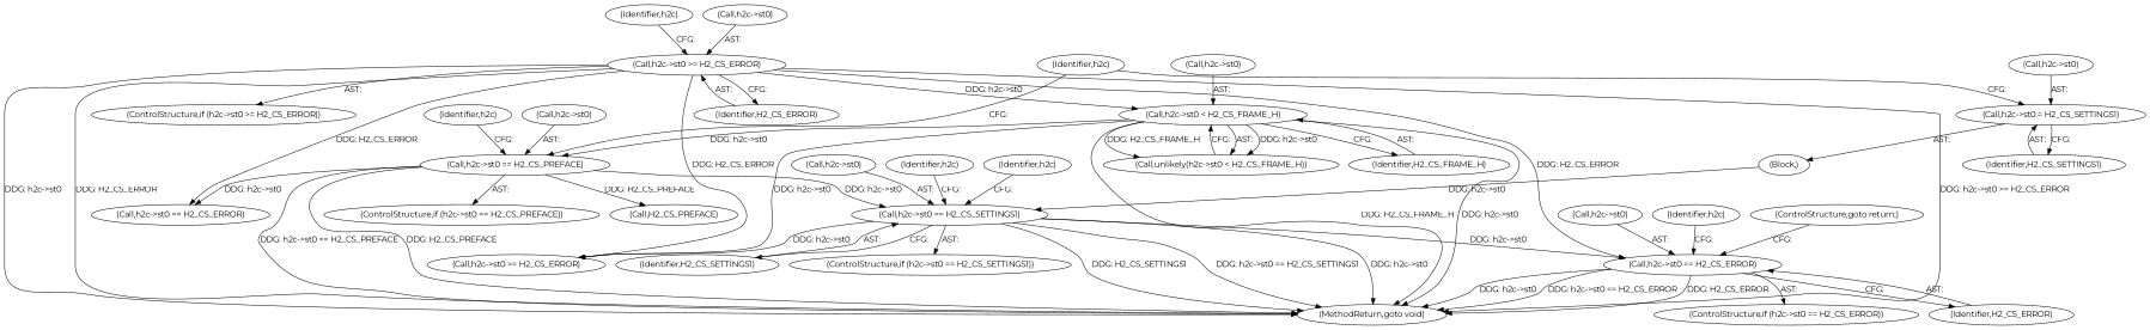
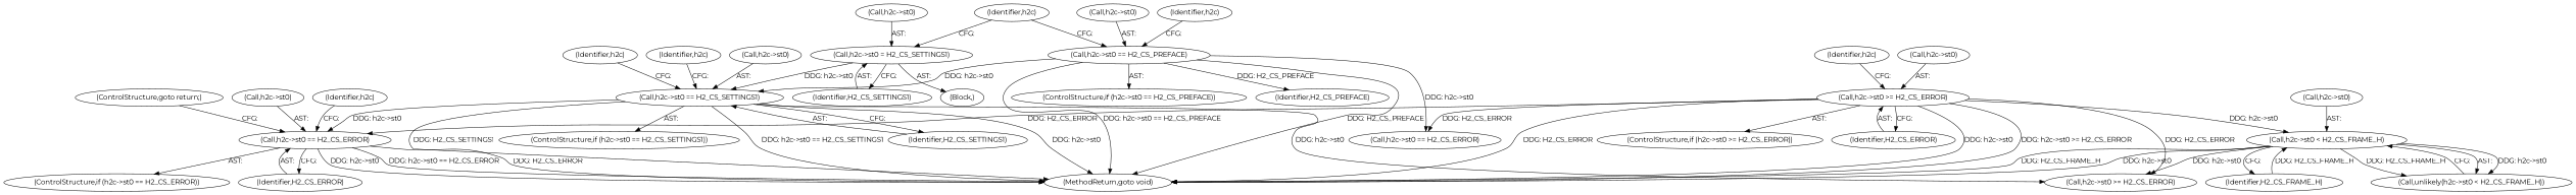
  digraph {
    fontname=Montserrat
    node [fontname=Montserrat]
    edge [fontname=Montserrat]
    n1 [label="(Call,h2c->st0 == H2_CS_ERROR)"]
    n2 [label="(ControlStructure,if (h2c->st0 == H2_CS_ERROR))"]
    n3 [label="(Identifier,H2_CS_ERROR)"]
    n4 [label="(MethodReturn,goto void)"]
    n5 [label="(Call,h2c->st0 == H2_CS_SETTINGS1)"]
    n6 [label="(Call,h2c->st0 >= H2_CS_ERROR)"]
    n7 [label="(ControlStructure,if (h2c->st0 == H2_CS_SETTINGS1))"]
    n8 [label="(Identifier,H2_CS_SETTINGS1)"]
    n9 [label="(Call,h2c->st0 == H2_CS_PREFACE)"]
    n10 [label="(ControlStructure,if (h2c->st0 == H2_CS_PREFACE))"]
-   n11 [label="(Call,H2_CS_PREFACE)"]
+   n11 [label="(Identifier,H2_CS_PREFACE)"]
    n12 [label="(Call,h2c->st0 == H2_CS_ERROR)"]
    n13 [label="(Call,h2c->st0 < H2_CS_FRAME_H)"]
    n14 [label="(Call,unlikely(h2c->st0 < H2_CS_FRAME_H))"]
    n15 [label="(Identifier,H2_CS_FRAME_H)"]
    n16 [label="(Call,h2c->st0 >= H2_CS_ERROR)"]
    n17 [label="(ControlStructure,if (h2c->st0 >= H2_CS_ERROR))"]
    n18 [label="(Identifier,H2_CS_ERROR)"]
    n19 [label="(Call,h2c->st0 = H2_CS_SETTINGS1)"]
    n20 [label="(Block,)"]
    n21 [label="(Identifier,H2_CS_SETTINGS1)"]
    n22 [label="(Identifier,h2c)"]
    n23 [label="(Identifier,h2c)"]
    n24 [label="(Identifier,h2c)"]
    n25 [label="(Identifier,h2c)"]
    n26 [label="(Call,h2c->st0)"]
    n27 [label="(ControlStructure,goto return;)"]
    n28 [label="(Call,h2c->st0)"]
    n29 [label="(Identifier,h2c)"]
    n30 [label="(Call,h2c->st0)"]
    n31 [label="(Identifier,h2c)"]
    n32 [label="(Call,h2c->st0)"]
    n33 [label="(Call,h2c->st0)"]
    n34 [label="(Call,h2c->st0)"]
    n1 -> n2 [label="AST: "]
    n1 -> n3 [label="CFG: "]
    n1 -> n4 [label="DDG: H2_CS_ERROR"]
    n1 -> n4 [label="DDG: h2c->st0"]
    n1 -> n4 [label="DDG: h2c->st0 == H2_CS_ERROR"]
    n3 -> n1 [label="AST: "]
    n5 -> n1 [label="DDG: h2c->st0"]
    n5 -> n4 [label="DDG: h2c->st0 == H2_CS_SETTINGS1"]
    n5 -> n4 [label="DDG: h2c->st0"]
    n5 -> n4 [label="DDG: H2_CS_SETTINGS1"]
    n5 -> n6 [label="DDG: h2c->st0"]
    n5 -> n7 [label="AST: "]
    n5 -> n8 [label="CFG: "]
    n8 -> n5 [label="AST: "]
    n9 -> n4 [label="DDG: h2c->st0 == H2_CS_PREFACE"]
    n9 -> n4 [label="DDG: H2_CS_PREFACE"]
    n9 -> n5 [label="DDG: h2c->st0"]
    n9 -> n10 [label="AST: "]
    n9 -> n11 [label="DDG: H2_CS_PREFACE"]
    n9 -> n12 [label="DDG: h2c->st0"]
    n13 -> n4 [label="DDG: H2_CS_FRAME_H"]
    n13 -> n4 [label="DDG: h2c->st0"]
    n13 -> n6 [label="DDG: h2c->st0"]
-   n13 -> n9 [label="DDG: h2c->st0"]
    n13 -> n14 [label="AST: "]
    n13 -> n14 [label="DDG: h2c->st0"]
    n13 -> n14 [label="DDG: H2_CS_FRAME_H"]
    n13 -> n15 [label="CFG: "]
    n14 -> n13 [label="CFG: "]
-   n15 -> n13 [label="AST: "]
+   n15 -> n13 [label="DDG: H2_CS_FRAME_H"]
    n16 -> n1 [label="DDG: H2_CS_ERROR"]
    n16 -> n4 [label="DDG: H2_CS_ERROR"]
    n16 -> n4 [label="DDG: h2c->st0"]
    n16 -> n4 [label="DDG: h2c->st0 >= H2_CS_ERROR"]
    n16 -> n6 [label="DDG: H2_CS_ERROR"]
    n16 -> n12 [label="DDG: H2_CS_ERROR"]
    n16 -> n13 [label="DDG: h2c->st0"]
    n16 -> n17 [label="AST: "]
    n16 -> n18 [label="CFG: "]
    n18 -> n16 [label="AST: "]
-   n20 -> n5 [label="DDG: h2c->st0"]
+   n19 -> n5 [label="DDG: h2c->st0"]
    n19 -> n20 [label="AST: "]
    n19 -> n21 [label="CFG: "]
    n21 -> n19 [label="AST: "]
    n22 -> n16 [label="CFG: "]
    n23 -> n5 [label="CFG: "]
    n24 -> n1 [label="CFG: "]
    n25 -> n5 [label="CFG: "]
    n26 -> n19 [label="AST: "]
    n27 -> n1 [label="CFG: "]
    n28 -> n5 [label="AST: "]
    n29 -> n9 [label="CFG: "]
    n29 -> n19 [label="CFG: "]
    n30 -> n9 [label="AST: "]
    n31 -> n9 [label="CFG: "]
    n32 -> n13 [label="AST: "]
    n33 -> n16 [label="AST: "]
    n34 -> n1 [label="AST: "]
  }
